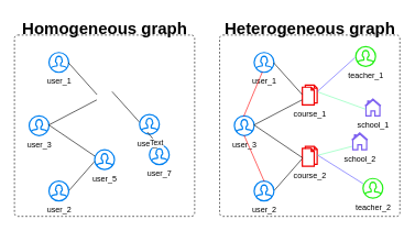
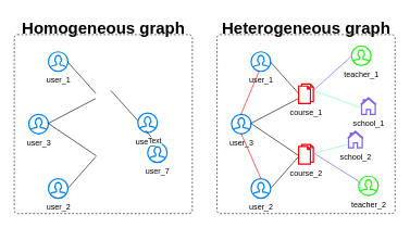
  <mxCell id="0" />
  <mxCell id="1" parent="0" />
  <mxCell id="2" value="" style="group" parent="1" vertex="1" connectable="0"><mxGeometry x="331" y="20" width="276" height="307.5" as="geometry" /></mxCell>
  <mxCell id="3" value="" style="html=1;align=center;verticalAlign=middle;rounded=1;absoluteArcSize=1;arcSize=10;dashed=1;whiteSpace=wrap;" parent="2" vertex="1"><mxGeometry x="1.42" y="32.5" width="273.15" height="275" as="geometry" /></mxCell>
  <mxCell id="4" value="user_1" style="html=1;verticalLabelPosition=bottom;align=center;labelBackgroundColor=#ffffff;verticalAlign=top;strokeWidth=2;strokeColor=#0080F0;shadow=0;dashed=0;shape=mxgraph.ios7.icons.user;" parent="2" vertex="1"><mxGeometry x="53.75" y="59" width="30" height="30" as="geometry" /></mxCell>
  <mxCell id="5" value="course_1" style="html=1;verticalLabelPosition=bottom;align=center;labelBackgroundColor=#ffffff;verticalAlign=top;strokeWidth=2;strokeColor=#F00000;shadow=0;dashed=0;shape=mxgraph.ios7.icons.documents;" parent="2" vertex="1"><mxGeometry x="126.75" y="108.5" width="22.5" height="30" as="geometry" /></mxCell>
  <mxCell id="6" value="course_2" style="html=1;verticalLabelPosition=bottom;align=center;labelBackgroundColor=#ffffff;verticalAlign=top;strokeWidth=2;strokeColor=#F00000;shadow=0;dashed=0;shape=mxgraph.ios7.icons.documents;" parent="2" vertex="1"><mxGeometry x="126.75" y="201.5" width="22.5" height="30" as="geometry" /></mxCell>
  <mxCell id="7" value="user_2" style="html=1;verticalLabelPosition=bottom;align=center;labelBackgroundColor=#ffffff;verticalAlign=top;strokeWidth=2;strokeColor=#0080F0;shadow=0;dashed=0;shape=mxgraph.ios7.icons.user;" parent="2" vertex="1"><mxGeometry x="53.75" y="254" width="30" height="30" as="geometry" /></mxCell>
  <mxCell id="8" value="user_3" style="html=1;verticalLabelPosition=bottom;align=center;labelBackgroundColor=#ffffff;verticalAlign=top;strokeWidth=2;strokeColor=#0080F0;shadow=0;dashed=0;shape=mxgraph.ios7.icons.user;" parent="2" vertex="1"><mxGeometry x="23.75" y="155" width="30" height="30" as="geometry" /></mxCell>
  <mxCell id="9" value="teacher_1" style="html=1;verticalLabelPosition=bottom;align=center;labelBackgroundColor=#ffffff;verticalAlign=top;strokeWidth=2;strokeColor=#24F016;shadow=0;dashed=0;shape=mxgraph.ios7.icons.user;" parent="2" vertex="1"><mxGeometry x="207.75" y="50" width="30" height="30" as="geometry" /></mxCell>
  <mxCell id="10" value="teacher_2" style="html=1;verticalLabelPosition=bottom;align=center;labelBackgroundColor=#ffffff;verticalAlign=top;strokeWidth=2;strokeColor=#24F016;shadow=0;dashed=0;shape=mxgraph.ios7.icons.user;" parent="2" vertex="1"><mxGeometry x="218.75" y="250" width="30" height="30" as="geometry" /></mxCell>
  <mxCell id="11" value="school_1" style="html=1;verticalLabelPosition=bottom;align=center;labelBackgroundColor=#ffffff;verticalAlign=top;strokeWidth=2;strokeColor=#7D60F0;shadow=0;dashed=0;shape=mxgraph.ios7.icons.home;" parent="2" vertex="1"><mxGeometry x="221.75" y="129.5" width="24" height="25.5" as="geometry" /></mxCell>
  <mxCell id="12" value="school_2" style="html=1;verticalLabelPosition=bottom;align=center;labelBackgroundColor=#ffffff;verticalAlign=top;strokeWidth=2;strokeColor=#7D60F0;shadow=0;dashed=0;shape=mxgraph.ios7.icons.home;" parent="2" vertex="1"><mxGeometry x="201.75" y="181" width="24" height="25.5" as="geometry" /></mxCell>
  <mxCell id="13" value="" style="endArrow=none;html=1;rounded=0;entryX=-0.008;entryY=0.479;entryDx=0;entryDy=0;entryPerimeter=0;exitX=0.976;exitY=0.508;exitDx=0;exitDy=0;exitPerimeter=0;" parent="2" source="4" target="5" edge="1"><mxGeometry width="50" height="50" relative="1" as="geometry"><mxPoint x="55.75" y="83" as="sourcePoint" /><mxPoint x="123.75" y="122" as="targetPoint" /></mxGeometry></mxCell>
  <mxCell id="14" value="" style="endArrow=none;html=1;rounded=0;entryX=-0.025;entryY=0.745;entryDx=0;entryDy=0;entryPerimeter=0;exitX=0.989;exitY=0.465;exitDx=0;exitDy=0;exitPerimeter=0;" parent="2" source="8" target="5" edge="1"><mxGeometry width="50" height="50" relative="1" as="geometry"><mxPoint x="62.75" y="93" as="sourcePoint" /><mxPoint x="136.75" y="133" as="targetPoint" /></mxGeometry></mxCell>
  <mxCell id="15" value="" style="endArrow=none;html=1;rounded=0;entryX=0.025;entryY=0.579;entryDx=0;entryDy=0;entryPerimeter=0;" parent="2" target="6" edge="1"><mxGeometry width="50" height="50" relative="1" as="geometry"><mxPoint x="53.75" y="169" as="sourcePoint" /><mxPoint x="125.75" y="218" as="targetPoint" /></mxGeometry></mxCell>
  <mxCell id="16" value="" style="endArrow=none;html=1;rounded=0;entryX=-0.025;entryY=0.629;entryDx=0;entryDy=0;entryPerimeter=0;exitX=1.027;exitY=0.46;exitDx=0;exitDy=0;exitPerimeter=0;" parent="2" source="7" target="6" edge="1"><mxGeometry width="50" height="50" relative="1" as="geometry"><mxPoint x="63.75" y="179" as="sourcePoint" /><mxPoint x="137.75" y="229" as="targetPoint" /></mxGeometry></mxCell>
  <mxCell id="17" value="" style="endArrow=none;html=1;rounded=0;entryX=-0.033;entryY=0.55;entryDx=0;entryDy=0;entryPerimeter=0;exitX=1.007;exitY=0.326;exitDx=0;exitDy=0;exitPerimeter=0;strokeColor=#5A54FF;" parent="2" source="5" target="9" edge="1"><mxGeometry width="50" height="50" relative="1" as="geometry"><mxPoint x="144.75" y="63" as="sourcePoint" /><mxPoint x="218.75" y="103" as="targetPoint" /></mxGeometry></mxCell>
  <mxCell id="18" value="" style="endArrow=none;html=1;rounded=0;entryX=0.002;entryY=0.263;entryDx=0;entryDy=0;entryPerimeter=0;exitX=1.007;exitY=0.426;exitDx=0;exitDy=0;exitPerimeter=0;strokeColor=#5A54FF;" parent="2" source="6" target="10" edge="1"><mxGeometry width="50" height="50" relative="1" as="geometry"><mxPoint x="159.75" y="128" as="sourcePoint" /><mxPoint x="246.75" y="52" as="targetPoint" /></mxGeometry></mxCell>
  <mxCell id="19" value="" style="endArrow=none;html=1;rounded=0;entryX=0.02;entryY=0.796;entryDx=0;entryDy=0;entryPerimeter=0;strokeColor=#7AFFAF;" parent="2" target="12" edge="1"><mxGeometry width="50" height="50" relative="1" as="geometry"><mxPoint x="149.75" y="215" as="sourcePoint" /><mxPoint x="246.75" y="242" as="targetPoint" /></mxGeometry></mxCell>
  <mxCell id="20" value="" style="endArrow=none;html=1;rounded=0;entryX=0.052;entryY=0.613;entryDx=0;entryDy=0;entryPerimeter=0;strokeColor=#7AFFAF;exitX=1.075;exitY=0.352;exitDx=0;exitDy=0;exitPerimeter=0;" parent="2" source="5" target="11" edge="1"><mxGeometry width="50" height="50" relative="1" as="geometry"><mxPoint x="159.75" y="225" as="sourcePoint" /><mxPoint x="250.75" y="138" as="targetPoint" /></mxGeometry></mxCell>
  <mxCell id="21" value="" style="endArrow=none;html=1;rounded=0;entryX=0.506;entryY=0.009;entryDx=0;entryDy=0;entryPerimeter=0;exitX=0.491;exitY=0.983;exitDx=0;exitDy=0;exitPerimeter=0;strokeColor=#FF0000;" parent="2" source="8" target="7" edge="1"><mxGeometry width="50" height="50" relative="1" as="geometry"><mxPoint x="36.75" y="185" as="sourcePoint" /><mxPoint x="82.75" y="258" as="targetPoint" /></mxGeometry></mxCell>
  <mxCell id="22" value="" style="endArrow=none;html=1;rounded=0;entryX=0.469;entryY=0.035;entryDx=0;entryDy=0;entryPerimeter=0;exitX=0.412;exitY=0.985;exitDx=0;exitDy=0;exitPerimeter=0;strokeColor=#FF0000;" parent="2" source="4" target="8" edge="1"><mxGeometry width="50" height="50" relative="1" as="geometry"><mxPoint x="38.61" y="98" as="sourcePoint" /><mxPoint x="38.61" y="156" as="targetPoint" /></mxGeometry></mxCell>
  <mxCell id="23" value="&lt;font style=&quot;font-size: 25px;&quot;&gt;&lt;b&gt;Heterogeneous graph&lt;/b&gt;&lt;/font&gt;" style="text;html=1;align=center;verticalAlign=middle;resizable=0;points=[];autosize=1;strokeColor=none;fillColor=none;" parent="2" vertex="1"><mxGeometry width="276" height="42" as="geometry" /></mxCell>
  <mxCell id="24" value="" style="group" parent="1" vertex="1" connectable="0"><mxGeometry x="20" y="20" width="276" height="307.5" as="geometry" /></mxCell>
  <mxCell id="25" value="" style="html=1;align=center;verticalAlign=middle;rounded=1;absoluteArcSize=1;arcSize=10;dashed=1;whiteSpace=wrap;" parent="24" vertex="1"><mxGeometry x="1.42" y="32.5" width="273.15" height="275" as="geometry" /></mxCell>
  <mxCell id="26" value="user_1" style="html=1;verticalLabelPosition=bottom;align=center;labelBackgroundColor=#ffffff;verticalAlign=top;strokeWidth=2;strokeColor=#0080F0;shadow=0;dashed=0;shape=mxgraph.ios7.icons.user;" parent="24" vertex="1"><mxGeometry x="53.75" y="59" width="30" height="30" as="geometry" /></mxCell>
  <mxCell id="27" value="user_2" style="html=1;verticalLabelPosition=bottom;align=center;labelBackgroundColor=#ffffff;verticalAlign=top;strokeWidth=2;strokeColor=#0080F0;shadow=0;dashed=0;shape=mxgraph.ios7.icons.user;" parent="24" vertex="1"><mxGeometry x="53.75" y="254" width="30" height="30" as="geometry" /></mxCell>
  <mxCell id="28" value="user_3" style="html=1;verticalLabelPosition=bottom;align=center;labelBackgroundColor=#ffffff;verticalAlign=top;strokeWidth=2;strokeColor=#0080F0;shadow=0;dashed=0;shape=mxgraph.ios7.icons.user;" parent="24" vertex="1"><mxGeometry x="23.75" y="155" width="30" height="30" as="geometry" /></mxCell>
  <mxCell id="29" value="" style="endArrow=none;html=1;rounded=0;entryX=-0.008;entryY=0.479;entryDx=0;entryDy=0;entryPerimeter=0;exitX=0.976;exitY=0.508;exitDx=0;exitDy=0;exitPerimeter=0;" parent="24" source="26" edge="1"><mxGeometry width="50" height="50" relative="1" as="geometry"><mxPoint x="55.75" y="83" as="sourcePoint" /><mxPoint x="126.57" y="122.87" as="targetPoint" /></mxGeometry></mxCell>
  <mxCell id="30" value="" style="endArrow=none;html=1;rounded=0;entryX=-0.025;entryY=0.745;entryDx=0;entryDy=0;entryPerimeter=0;exitX=0.989;exitY=0.465;exitDx=0;exitDy=0;exitPerimeter=0;" parent="24" source="28" edge="1"><mxGeometry width="50" height="50" relative="1" as="geometry"><mxPoint x="62.75" y="93" as="sourcePoint" /><mxPoint x="126.188" y="130.85" as="targetPoint" /></mxGeometry></mxCell>
  <mxCell id="31" value="" style="endArrow=none;html=1;rounded=0;entryX=0.025;entryY=0.579;entryDx=0;entryDy=0;entryPerimeter=0;" parent="24" edge="1"><mxGeometry width="50" height="50" relative="1" as="geometry"><mxPoint x="53.75" y="169" as="sourcePoint" /><mxPoint x="127.312" y="218.87" as="targetPoint" /></mxGeometry></mxCell>
  <mxCell id="32" value="" style="endArrow=none;html=1;rounded=0;entryX=-0.025;entryY=0.629;entryDx=0;entryDy=0;entryPerimeter=0;exitX=1.027;exitY=0.46;exitDx=0;exitDy=0;exitPerimeter=0;" parent="24" source="27" edge="1"><mxGeometry width="50" height="50" relative="1" as="geometry"><mxPoint x="63.75" y="179" as="sourcePoint" /><mxPoint x="126.188" y="220.37" as="targetPoint" /></mxGeometry></mxCell>
  <mxCell id="33" value="" style="endArrow=none;html=1;rounded=0;entryX=0.072;entryY=0.472;entryDx=0;entryDy=0;entryPerimeter=0;exitX=1.007;exitY=0.326;exitDx=0;exitDy=0;exitPerimeter=0;strokeColor=#000000;" parent="24" target="37" edge="1"><mxGeometry width="50" height="50" relative="1" as="geometry"><mxPoint x="149.408" y="118.28" as="sourcePoint" /><mxPoint x="206.76" y="66.5" as="targetPoint" /></mxGeometry></mxCell>
  <mxCell id="34" value="&lt;font style=&quot;font-size: 25px;&quot;&gt;&lt;b&gt;Homogeneous graph&lt;/b&gt;&lt;/font&gt;" style="text;html=1;align=center;verticalAlign=middle;resizable=0;points=[];autosize=1;strokeColor=none;fillColor=none;" parent="24" vertex="1"><mxGeometry x="4" width="268" height="42" as="geometry" /></mxCell>
- <mxCell id="35" value="user_5" style="html=1;verticalLabelPosition=bottom;align=center;labelBackgroundColor=#ffffff;verticalAlign=top;strokeWidth=2;strokeColor=#0080F0;shadow=0;dashed=0;shape=mxgraph.ios7.icons.user;" parent="24" vertex="1"><mxGeometry x="123" y="206.5" width="30" height="30" as="geometry" /></mxCell>
  <mxCell id="36" value="user_7" style="html=1;verticalLabelPosition=bottom;align=center;labelBackgroundColor=#ffffff;verticalAlign=top;strokeWidth=2;strokeColor=#0080F0;shadow=0;dashed=0;shape=mxgraph.ios7.icons.user;" parent="24" vertex="1"><mxGeometry x="206" y="199" width="30" height="30" as="geometry" /></mxCell>
  <mxCell id="37" value="user_6" style="html=1;verticalLabelPosition=bottom;align=center;labelBackgroundColor=#ffffff;verticalAlign=top;strokeWidth=2;strokeColor=#0080F0;shadow=0;dashed=0;shape=mxgraph.ios7.icons.user;" parent="24" vertex="1"><mxGeometry x="191" y="153" width="30" height="30" as="geometry" /></mxCell>
  <mxCell id="38" value="" style="endArrow=none;html=1;rounded=0;exitX=0.483;exitY=0.072;exitDx=0;exitDy=0;exitPerimeter=0;strokeColor=#000000;entryX=0.394;entryY=0.883;entryDx=0;entryDy=0;entryPerimeter=0;" parent="24" source="36" target="37" edge="1"><mxGeometry width="50" height="50" relative="1" as="geometry"><mxPoint x="159.408" y="128.28" as="sourcePoint" /><mxPoint x="216.76" y="76.5" as="targetPoint" /></mxGeometry></mxCell>
  <mxCell id="39" value="Text" style="edgeLabel;html=1;align=center;verticalAlign=middle;resizable=0;points=[];" vertex="1" connectable="0" parent="38"><mxGeometry x="-0.485" relative="1" as="geometry"><mxPoint as="offset" /></mxGeometry></mxCell>
